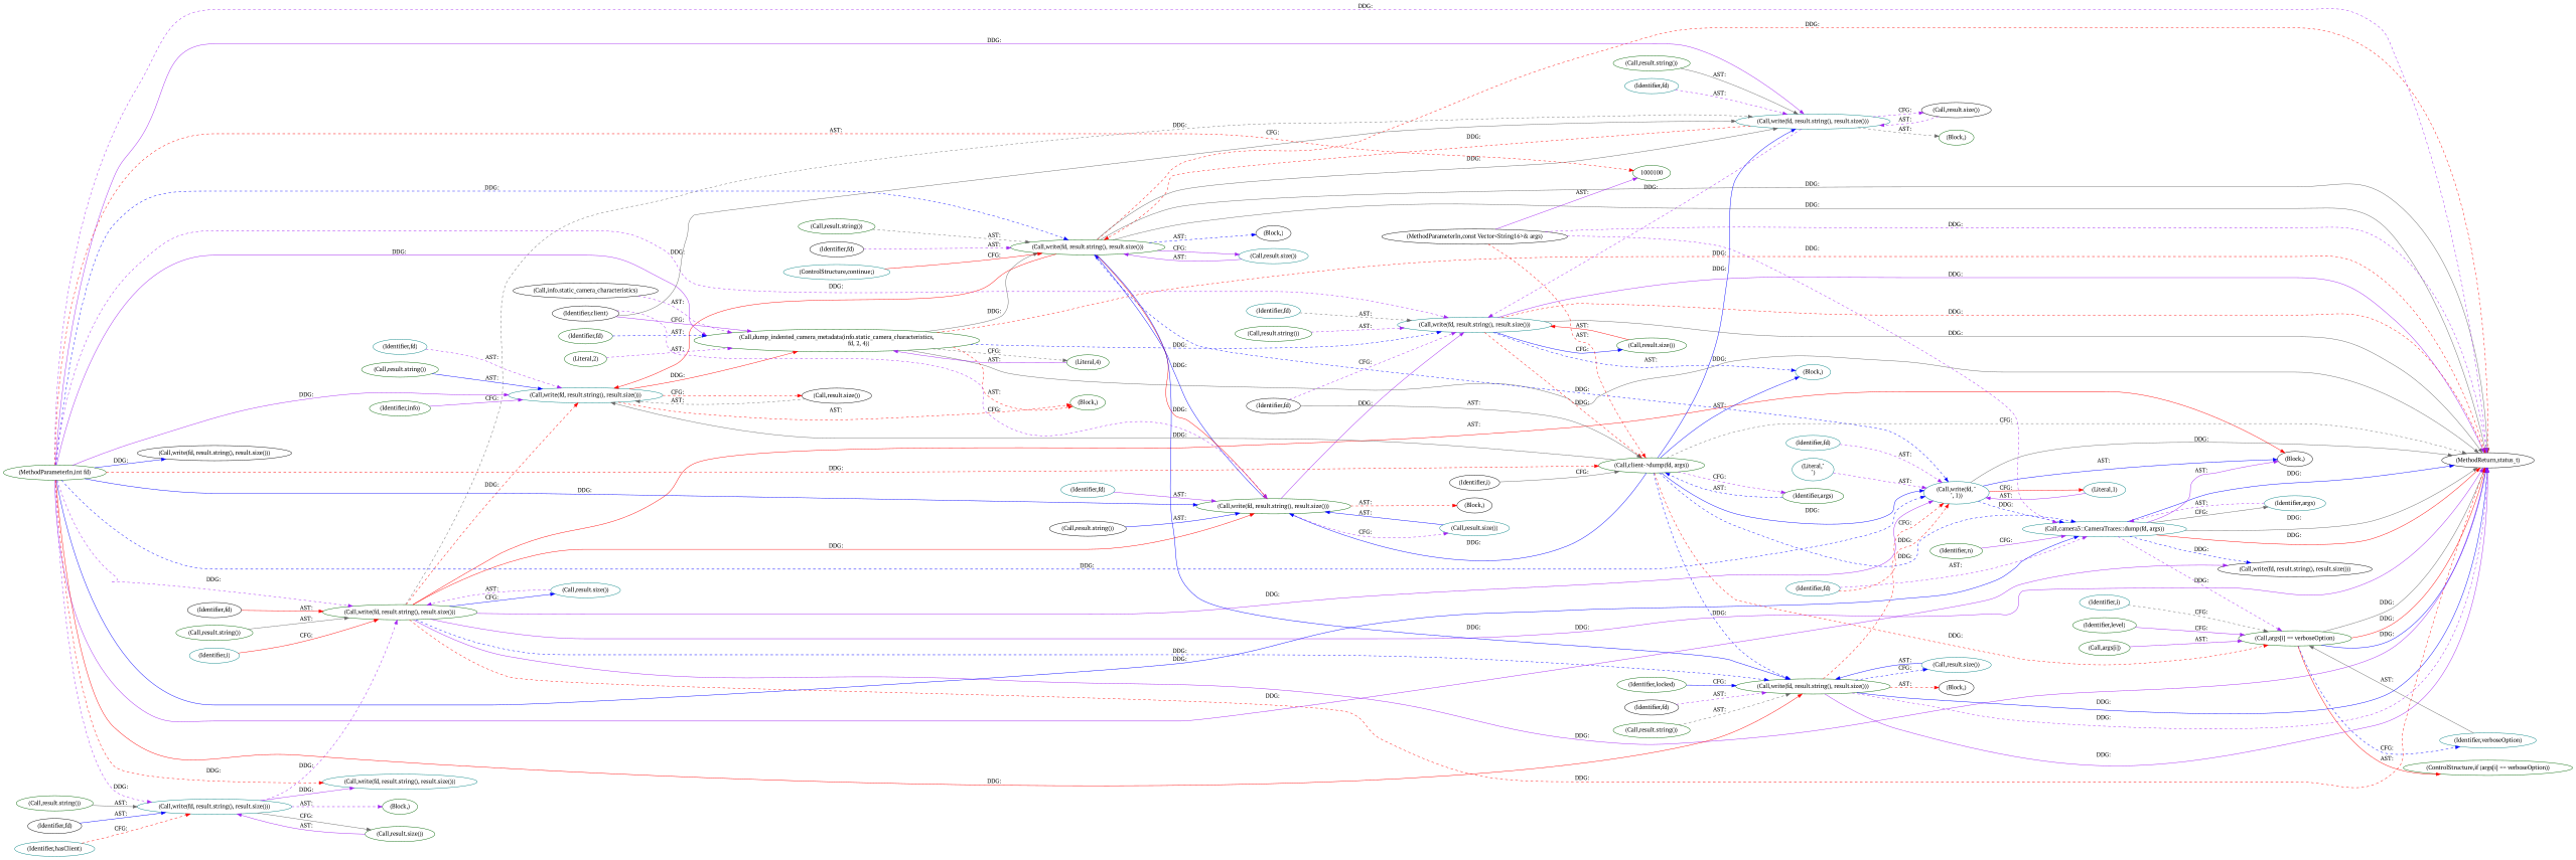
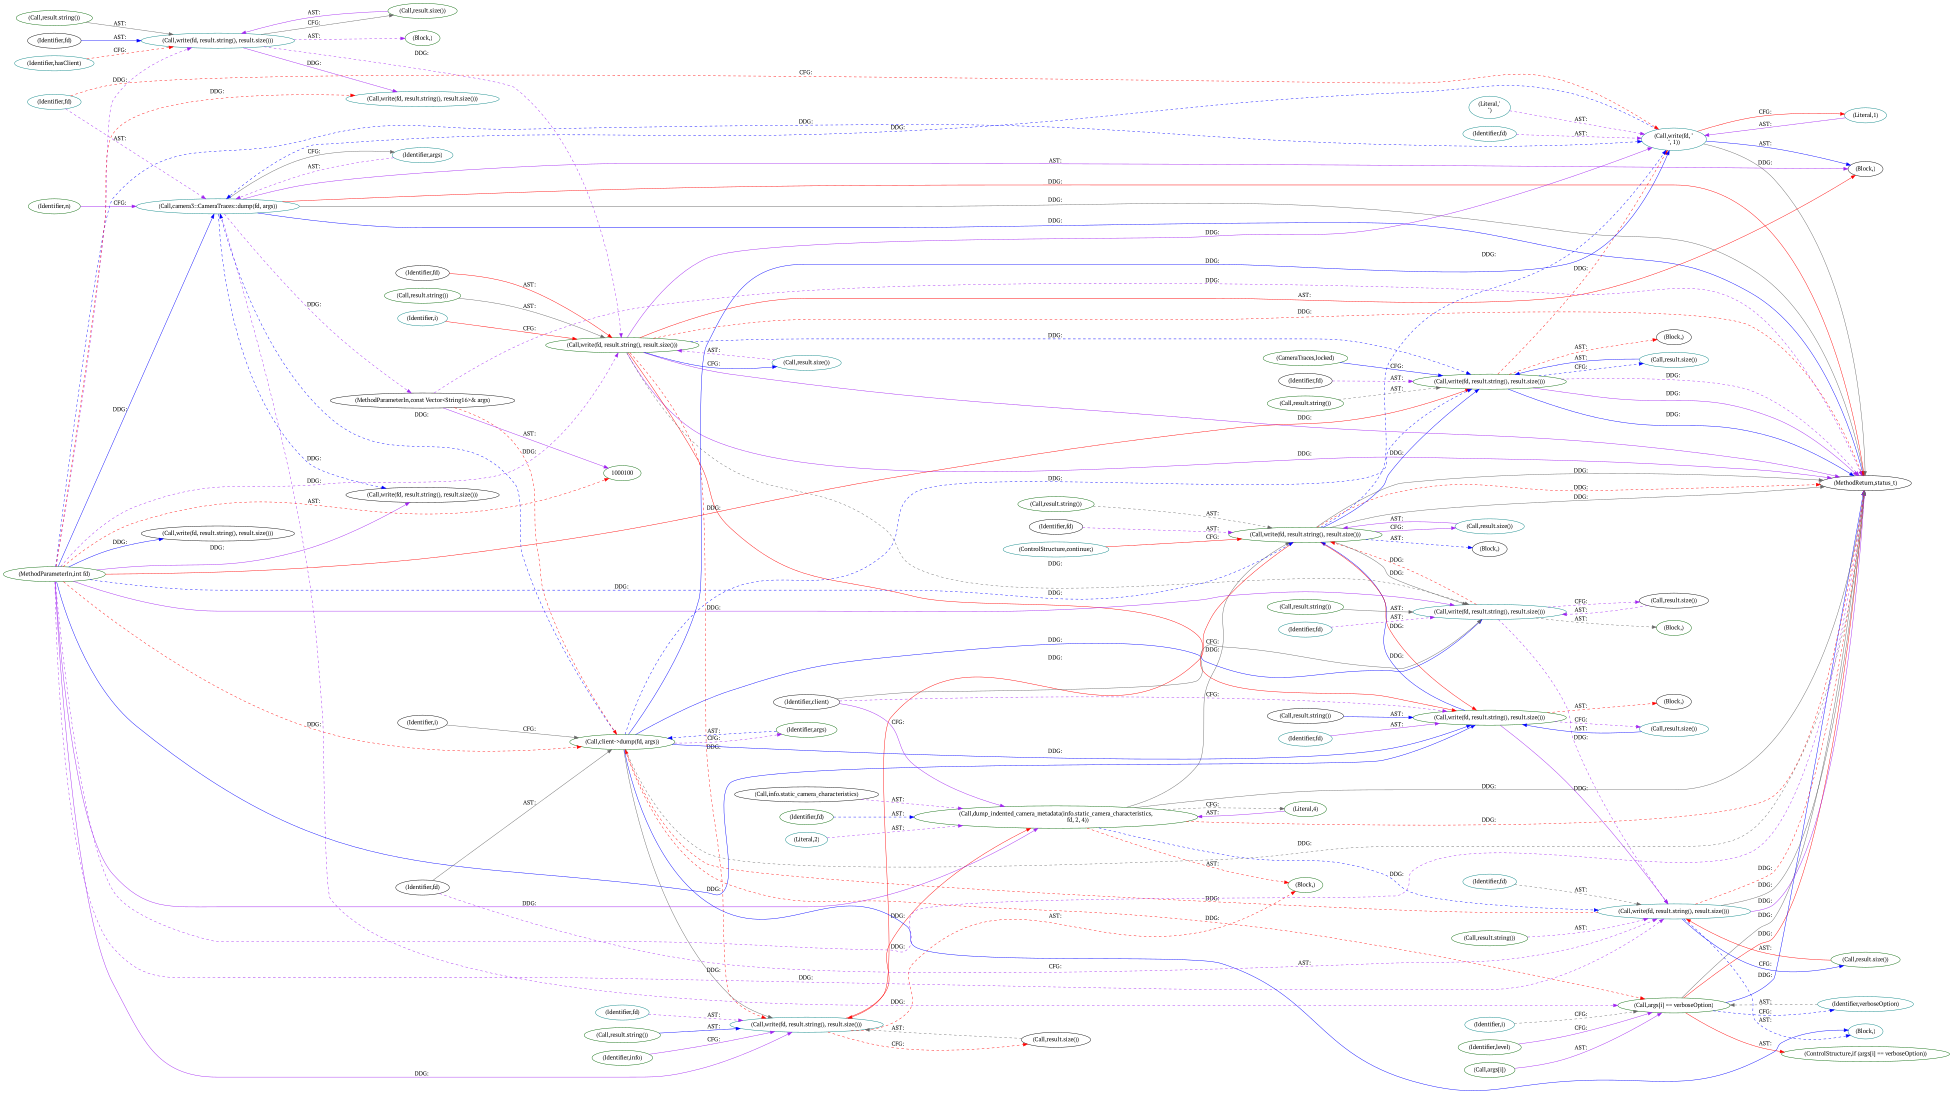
  digraph {
    fontname="PT Serif"
    rankdir=LR
    node [color=darkgreen fontname="PT Serif"]
    edge [color=purple fontname="PT Serif" style=solid]
    n1 [label="(Call,args[i] == verboseOption)"]
    n2 [color=teal label="(Identifier,verboseOption)"]
    n3 [label="(ControlStructure,if (args[i] == verboseOption))"]
    n4 [color=black label="(MethodReturn,status_t)"]
    n5 [color=teal label="(Call,camera3::CameraTraces::dump(fd, args))"]
    n6 [color=black label="(Call,write(fd, result.string(), result.size()))"]
    n7 [color=teal label="(Identifier,args)"]
    n8 [color=black label="(Block,)"]
    n9 [color=teal label="(Call,write(fd, \"\n\", 1))"]
    n10 [color=teal label="(Literal,1)"]
    n11 [label="(Call,write(fd, result.string(), result.size()))"]
    n12 [color=teal label="(Call,write(fd, result.string(), result.size()))"]
    n13 [label="(Call,write(fd, result.string(), result.size()))"]
    n14 [color=teal label="(Call,write(fd, result.string(), result.size()))"]
    n15 [label="(Call,write(fd, result.string(), result.size()))"]
    n16 [color=teal label="(Call,result.size())"]
    n17 [label="(Call,dump_indented_camera_metadata(info.static_camera_characteristics,\n                            fd, 2, 4))"]
    n18 [label="(Block,)"]
    n19 [color=black label="(Call,result.size())"]
    n20 [label="(Call,write(fd, result.string(), result.size()))"]
    n21 [color=teal label="(Call,write(fd, result.string(), result.size()))"]
    n22 [color=black label="(Block,)"]
    n23 [color=teal label="(Call,result.size())"]
    n24 [color=black label="(Call,result.size())"]
    n25 [label="(Block,)"]
    n26 [color=black label="(Block,)"]
    n27 [color=teal label="(Call,result.size())"]
    n28 [color=teal label="(Call,write(fd, result.string(), result.size()))"]
    n29 [label="(Block,)"]
    n30 [label="(Call,result.size())"]
    n31 [color=teal label="(Call,write(fd, result.string(), result.size()))"]
    n32 [label="(MethodParameterIn,int fd)"]
    n33 [label="(Call,client->dump(fd, args))"]
    n34 [color=black label="(Call,write(fd, result.string(), result.size()))"]
    1000100
    n36 [color=teal label="(Call,result.size())"]
    n37 [color=black label="(Block,)"]
    n38 [label="(Literal,4)"]
    n39 [label="(Identifier,args)"]
    n40 [color=teal label="(Block,)"]
    n41 [label="(Call,result.size())"]
    n42 [color=black label="(MethodParameterIn,const Vector<String16>& args)"]
    n43 [label="(Call,args[i])"]
    n44 [color=teal label="(Identifier,fd)"]
    n45 [color=black label="(Identifier,fd)"]
-   n46 [label="(Literal,2)"]
-   n47 [label="(Identifier,locked)"]
+   n46 [color=teal label="(Literal,2)"]
+   n47 [label="(CameraTraces,locked)"]
    n48 [color=teal label="(ControlStructure,continue;)"]
    n49 [color=black label="(Call,info.static_camera_characteristics)"]
    n50 [color=teal label="(Literal,\"\n\")"]
    n51 [label="(Identifier,n)"]
    n52 [color=teal label="(Identifier,fd)"]
    n53 [color=black label="(Identifier,fd)"]
    n54 [label="(Call,result.string())"]
    n55 [label="(Call,result.string())"]
    n56 [color=teal label="(Identifier,fd)"]
    n57 [color=black label="(Identifier,client)"]
    n58 [label="(Call,result.string())"]
    n59 [label="(Call,result.string())"]
    n60 [label="(Call,result.string())"]
    n61 [label="(Call,result.string())"]
    n62 [label="(Call,result.string())"]
    n63 [label="(Identifier,fd)"]
    n64 [color=teal label="(Identifier,fd)"]
    n65 [color=teal label="(Identifier,fd)"]
    n66 [color=teal label="(Identifier,i)"]
    n67 [label="(Identifier,info)"]
    n68 [color=teal label="(Identifier,i)"]
    n69 [color=teal label="(Identifier,fd)"]
    n70 [color=black label="(Call,result.string())"]
    n71 [color=black label="(Identifier,i)"]
    n72 [color=black label="(Identifier,fd)"]
    n73 [color=black label="(Identifier,fd)"]
    n74 [color=teal label="(Identifier,hasClient)"]
    n75 [label="(Identifier,level)"]
    n76 [color=black label="(Identifier,fd)"]
    n1 -> n2 [color=blue label="CFG: " style=dashed]
    n1 -> n3 [color=red label="AST: "]
    n1 -> n4 [color=gray40 label="DDG: "]
    n1 -> n4 [color=red label="DDG: "]
    n1 -> n4 [color=blue label="DDG: "]
-   n2 -> n1 [color=gray40 label="AST: "]
+   n2 -> n1 [color=gray40 label="AST: " style=dashed]
    n5 -> n1 [label="DDG: " style=dashed]
    n5 -> n4 [color=blue label="DDG: "]
    n5 -> n4 [color=gray40 label="DDG: "]
    n5 -> n4 [color=red label="DDG: "]
    n5 -> n6 [color=blue label="DDG: " style=dashed]
    n5 -> n7 [color=gray40 label="CFG: "]
    n5 -> n8 [label="AST: "]
    n7 -> n5 [label="AST: " style=dashed]
    n9 -> n4 [color=gray40 label="DDG: "]
    n9 -> n5 [color=blue label="DDG: " style=dashed]
    n9 -> n8 [color=blue label="AST: "]
    n9 -> n10 [color=red label="CFG: "]
    n10 -> n9 [label="AST: "]
    n11 -> n4 [label="DDG: "]
    n11 -> n4 [color=red label="DDG: " style=dashed]
    n11 -> n4 [label="DDG: "]
    n11 -> n8 [color=red label="AST: "]
    n11 -> n9 [label="DDG: "]
    n11 -> n12 [color=red label="DDG: " style=dashed]
    n11 -> n13 [color=red label="DDG: "]
    n11 -> n14 [color=gray40 label="DDG: " style=dashed]
    n11 -> n15 [color=blue label="DDG: " style=dashed]
    n11 -> n16 [color=blue label="CFG: "]
    n12 -> n17 [color=red label="DDG: "]
    n12 -> n18 [color=red label="AST: " style=dashed]
    n12 -> n19 [color=red label="CFG: " style=dashed]
    n13 -> n20 [color=blue label="DDG: "]
    n13 -> n21 [label="DDG: "]
    n13 -> n22 [color=red label="AST: " style=dashed]
    n13 -> n23 [label="CFG: " style=dashed]
    n14 -> n20 [color=red label="DDG: " style=dashed]
    n14 -> n21 [label="DDG: " style=dashed]
    n14 -> n24 [label="CFG: " style=dashed]
    n14 -> n25 [color=gray40 label="AST: " style=dashed]
    n15 -> n4 [label="DDG: "]
    n15 -> n4 [color=blue label="DDG: "]
    n15 -> n4 [label="DDG: " style=dashed]
    n15 -> n9 [color=red label="DDG: " style=dashed]
    n15 -> n26 [color=red label="AST: " style=dashed]
    n15 -> n27 [color=blue label="CFG: " style=dashed]
    n16 -> n11 [label="AST: " style=dashed]
    n17 -> n4 [color=red label="DDG: " style=dashed]
    n17 -> n4 [color=gray40 label="DDG: "]
    n17 -> n18 [color=red label="AST: " style=dashed]
    n17 -> n20 [color=gray40 label="DDG: "]
    n17 -> n21 [color=blue label="DDG: " style=dashed]
    n17 -> n38 [color=gray40 label="CFG: " style=dashed]
    n19 -> n12 [color=gray40 label="AST: " style=dashed]
    n20 -> n4 [color=red label="DDG: " style=dashed]
    n20 -> n4 [color=gray40 label="DDG: "]
    n20 -> n4 [color=gray40 label="DDG: "]
    n20 -> n9 [color=blue label="DDG: " style=dashed]
    n20 -> n12 [color=red label="DDG: "]
    n20 -> n13 [color=red label="DDG: "]
    n20 -> n14 [color=gray40 label="DDG: "]
    n20 -> n15 [color=blue label="DDG: "]
    n20 -> n36 [label="CFG: "]
    n20 -> n37 [color=blue label="AST: " style=dashed]
    n21 -> n4 [color=red label="DDG: " style=dashed]
    n21 -> n4 [color=gray40 label="DDG: "]
    n21 -> n4 [label="DDG: "]
    n21 -> n33 [color=red label="DDG: " style=dashed]
    n21 -> n40 [color=blue label="AST: " style=dashed]
    n21 -> n41 [color=blue label="CFG: "]
    n23 -> n13 [color=blue label="AST: "]
    n24 -> n14 [label="AST: " style=dashed]
    n27 -> n15 [color=blue label="AST: "]
    n28 -> n11 [label="DDG: " style=dashed]
    n28 -> n29 [label="AST: " style=dashed]
    n28 -> n30 [color=gray40 label="CFG: "]
    n28 -> n31 [label="DDG: "]
    n30 -> n28 [label="AST: "]
    n32 -> n4 [label="DDG: " style=dashed]
    n32 -> n5 [color=blue label="DDG: "]
    n32 -> n6 [label="DDG: "]
    n32 -> n9 [color=blue label="DDG: " style=dashed]
    n32 -> n11 [label="DDG: " style=dashed]
    n32 -> n12 [label="DDG: "]
    n32 -> n13 [color=blue label="DDG: "]
    n32 -> n14 [label="DDG: "]
    n32 -> n15 [color=red label="DDG: "]
    n32 -> n17 [label="DDG: "]
    n32 -> n20 [color=blue label="DDG: " style=dashed]
    n32 -> n21 [label="DDG: " style=dashed]
    n32 -> n28 [label="DDG: " style=dashed]
    n32 -> n31 [color=red label="DDG: " style=dashed]
    n32 -> n33 [color=red label="DDG: " style=dashed]
    n32 -> n34 [color=blue label="DDG: "]
    n32 -> 1000100 [color=red label="AST: " style=dashed]
    n33 -> n1 [color=red label="DDG: " style=dashed]
-   n33 -> n4 [color=gray40 label="CFG: " style=dashed]
+   n33 -> n4 [color=gray40 label="DDG: " style=dashed]
    n33 -> n5 [color=blue label="DDG: " style=dashed]
    n33 -> n9 [color=blue label="DDG: "]
    n33 -> n12 [color=gray40 label="DDG: "]
    n33 -> n13 [color=blue label="DDG: "]
    n33 -> n14 [color=blue label="DDG: "]
    n33 -> n15 [color=blue label="DDG: " style=dashed]
    n33 -> n39 [label="CFG: " style=dashed]
    n33 -> n40 [color=blue label="AST: "]
    n36 -> n20 [label="AST: "]
    n38 -> n17 [label="AST: "]
    n39 -> n33 [color=blue label="AST: " style=dashed]
    n41 -> n21 [color=red label="AST: "]
    n42 -> n4 [label="DDG: " style=dashed]
-   n42 -> n5 [label="DDG: " style=dashed]
-   n42 -> n33 [color=red label="AST: " style=dashed]
+   n5 -> n42 [label="DDG: " style=dashed]
+   n42 -> n33 [color=red label="DDG: " style=dashed]
    n42 -> 1000100 [label="AST: "]
    n43 -> n1 [label="AST: "]
    n44 -> n5 [label="AST: " style=dashed]
    n44 -> n9 [color=red label="CFG: " style=dashed]
    n45 -> n11 [color=red label="AST: "]
    n46 -> n17 [label="AST: " style=dashed]
    n47 -> n15 [color=blue label="CFG: "]
    n48 -> n20 [color=red label="CFG: "]
    n49 -> n17 [label="AST: " style=dashed]
    n50 -> n9 [label="AST: " style=dashed]
    n51 -> n5 [label="CFG: "]
    n52 -> n13 [label="AST: "]
    n53 -> n15 [label="AST: " style=dashed]
    n54 -> n15 [color=gray40 label="AST: " style=dashed]
    n55 -> n14 [color=gray40 label="AST: "]
    n56 -> n12 [label="AST: " style=dashed]
    n57 -> n13 [label="CFG: " style=dashed]
    n57 -> n14 [color=gray40 label="CFG: "]
    n57 -> n17 [label="CFG: "]
    n58 -> n28 [color=gray40 label="AST: "]
    n59 -> n12 [color=blue label="AST: "]
    n60 -> n11 [color=gray40 label="AST: "]
    n61 -> n21 [label="AST: " style=dashed]
    n62 -> n20 [color=gray40 label="AST: " style=dashed]
    n63 -> n17 [color=blue label="AST: " style=dashed]
    n64 -> n9 [label="AST: " style=dashed]
    n65 -> n14 [label="AST: " style=dashed]
    n66 -> n11 [color=red label="CFG: "]
    n67 -> n12 [label="CFG: "]
    n68 -> n1 [color=gray40 label="CFG: " style=dashed]
    n69 -> n21 [color=gray40 label="AST: " style=dashed]
    n70 -> n13 [color=blue label="AST: "]
    n71 -> n33 [color=gray40 label="CFG: "]
    n72 -> n28 [color=blue label="AST: "]
    n73 -> n21 [label="CFG: " style=dashed]
    n73 -> n33 [color=gray40 label="AST: "]
    n74 -> n28 [color=red label="CFG: " style=dashed]
    n75 -> n1 [label="CFG: "]
    n76 -> n20 [label="AST: " style=dashed]
  }
